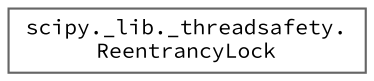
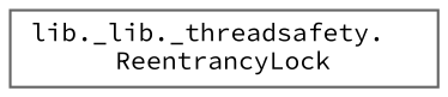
  digraph {
    rankdir=TB
    fontname="Source Code Pro"
-   n1 [color=grey40 fillcolor=white fontname="Source Code Pro" fontsize=10 height=0.2 label="scipy._lib._threadsafety.\lReentrancyLock" shape=box style=filled width=0.4]
+   n1 [color=grey40 fillcolor=white fontname="Source Code Pro" fontsize=10 height=0.2 label="lib._lib._threadsafety.\lReentrancyLock" shape=box style=filled width=0.4]
  }
